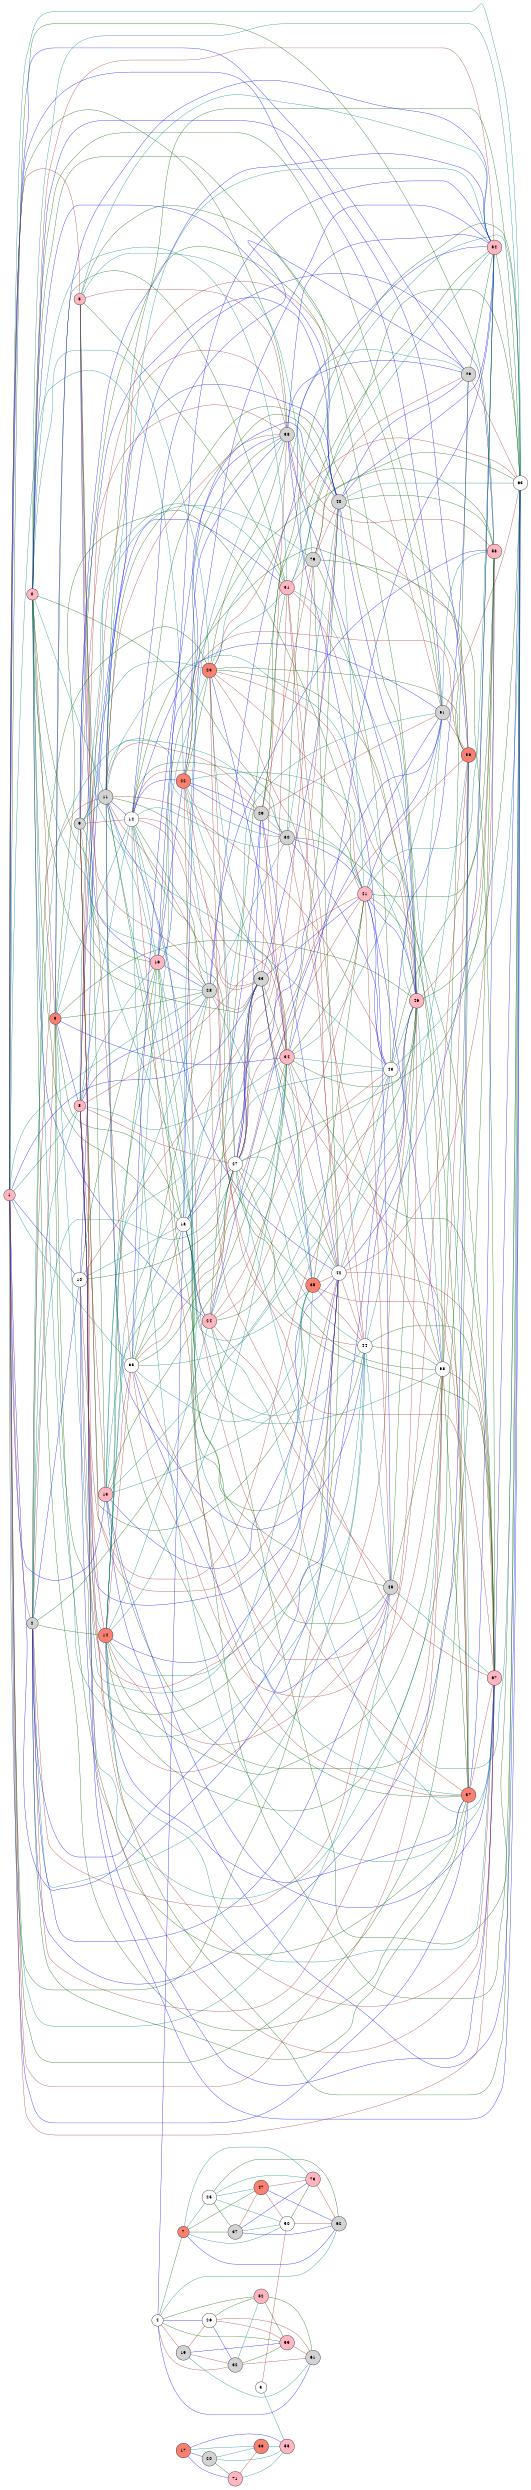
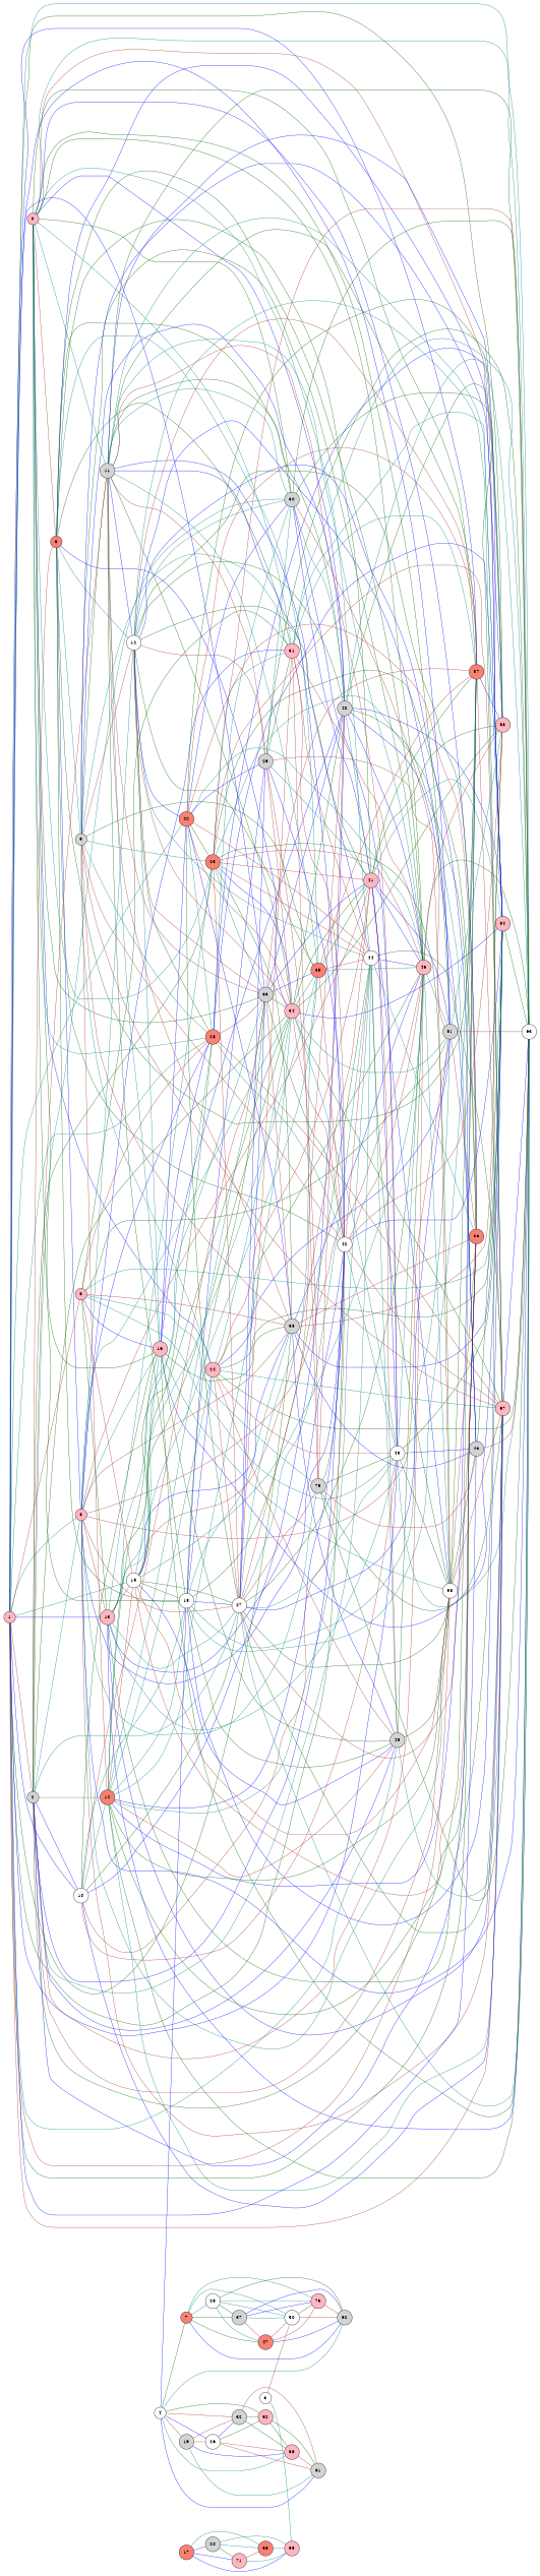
  graph {
    rankdir=LR
    node [fillcolor=lightpink shape=circle style=filled]
    edge [color=teal]
    6 [fillcolor=salmon]
    0
    11 [fillcolor=lightgrey]
    16
    18 [fillcolor=white]
    23 [fillcolor=salmon]
    24
-   28 [fillcolor=lightgrey]
+   28 [fillcolor=salmon]
    30 [fillcolor=lightgrey]
    31
    33 [fillcolor=lightgrey]
    40 [fillcolor=lightgrey]
    44 [fillcolor=white]
    46
    51 [fillcolor=lightgrey]
    54
    56 [fillcolor=salmon]
    57 [fillcolor=salmon]
    63 [fillcolor=white]
    8
    42 [fillcolor=white]
    34
    9 [fillcolor=lightgrey]
    12 [fillcolor=white]
    35 [fillcolor=salmon]
    41
    38 [fillcolor=lightgrey]
    43 [fillcolor=white]
    58
    29 [fillcolor=lightgrey]
    22 [fillcolor=salmon]
    45 [fillcolor=lightgrey]
    n33 [fillcolor=white label=98]
    27 [fillcolor=white]
    49 [fillcolor=lightgrey]
    n36 [label=67]
    n37 [fillcolor=lightgrey label=79]
    13
    14 [fillcolor=salmon]
    1
    2 [fillcolor=lightgrey]
    5
    10 [fillcolor=white]
-   15 [fillcolor=white label=65]
+   15 [fillcolor=white]
    3 [fillcolor=white]
    50 [fillcolor=white]
    55
    62 [fillcolor=lightgrey]
    n49 [label=73]
    4 [fillcolor=white]
    7 [fillcolor=salmon]
    19 [fillcolor=lightgrey]
    26 [fillcolor=white]
    32 [fillcolor=lightgrey]
    52
    59
    61 [fillcolor=lightgrey]
    25 [fillcolor=white]
    37 [fillcolor=lightgrey]
    47 [fillcolor=salmon]
    17 [fillcolor=salmon]
    20 [fillcolor=lightgrey]
    n63 [label=71]
    36 [fillcolor=salmon]
    6 -- 18 [color=darkgreen]
-   6 -- 28 [color=darkgreen]
+   6 -- 30 [color=darkgreen]
    6 -- 31 [color=darkgreen]
    6 -- 46 [color=darkgreen]
    6 -- 54 [color=blue]
    6 -- 57 [color=darkgreen]
    6 -- 8 [color=blue]
    6 -- 42 [color=darkgreen]
    6 -- 34 [color=blue]
    6 -- 9
    6 -- 12
    6 -- 35
    6 -- 41 [color=darkgreen]
    0 -- 6 [color=brown]
    0 -- 11
    0 -- 16 [color=darkgreen]
    0 -- 18 [color=darkgreen]
    0 -- 23
    0 -- 24 [color=blue]
    0 -- 28
    0 -- 30 [color=darkgreen]
    0 -- 31
    0 -- 33 [color=darkgreen]
    0 -- 40 [color=blue]
    0 -- 44
    0 -- 46 [color=darkgreen]
    0 -- 51 [color=darkgreen]
    0 -- 54 [color=brown]
    0 -- 56 [color=blue]
    0 -- 57 [color=darkgreen]
    0 -- 63
    11 -- 16
    11 -- 18 [color=darkgreen]
    11 -- 30
    11 -- 33 [color=brown]
    11 -- 40 [color=darkgreen]
    11 -- 44 [color=blue]
    11 -- 46
    11 -- 54
    11 -- 57 [color=darkgreen]
    11 -- 63 [color=darkgreen]
    11 -- 42 [color=blue]
    11 -- 34 [color=darkgreen]
    11 -- 12 [color=blue]
    11 -- 35
    11 -- 38 [color=brown]
    11 -- 43 [color=brown]
    11 -- 58 [color=blue]
    11 -- 29 [color=brown]
    16 -- 28 [color=blue]
    16 -- 40 [color=blue]
    16 -- 54 [color=blue]
    16 -- 63 [color=darkgreen]
    16 -- 38 [color=darkgreen]
    16 -- 22 [color=blue]
    16 -- 45 [color=darkgreen]
    16 -- n33
    18 -- 24 [color=blue]
    18 -- 33 [color=darkgreen]
    18 -- 44 [color=darkgreen]
    18 -- 51
    18 -- 54 [color=blue]
    18 -- 57
    18 -- 38
    18 -- 29 [color=blue]
    18 -- 45 [color=darkgreen]
    18 -- 27 [color=blue]
    23 -- 31
    23 -- 33
    23 -- 44 [color=brown]
    23 -- 46 [color=brown]
    23 -- 56 [color=darkgreen]
    23 -- 63 [color=brown]
    23 -- 34 [color=blue]
    23 -- 41 [color=brown]
    23 -- 38 [color=darkgreen]
    23 -- n33 [color=darkgreen]
    23 -- 27 [color=brown]
    23 -- 49
    23 -- n36 [color=brown]
    24 -- 46 [color=darkgreen]
    24 -- 51 [color=blue]
    24 -- 54 [color=darkgreen]
    24 -- 63 [color=darkgreen]
    24 -- 34
    24 -- 41 [color=brown]
    24 -- 43 [color=brown]
    24 -- 45 [color=brown]
    24 -- 27 [color=brown]
    24 -- n36
    28 -- 30
    28 -- 33 [color=brown]
    28 -- 54 [color=blue]
    28 -- 42
    28 -- 58 [color=blue]
    28 -- n36 [color=brown]
    30 -- 40
    30 -- 63 [color=darkgreen]
    30 -- 41 [color=blue]
    30 -- 43 [color=blue]
    30 -- n33 [color=brown]
    30 -- n36 [color=darkgreen]
    31 -- 44 [color=brown]
    31 -- 46 [color=brown]
    31 -- 54
    31 -- 57
    31 -- 63
    31 -- 42 [color=brown]
    31 -- n37 [color=brown]
    33 -- 40 [color=blue]
    33 -- 57 [color=brown]
    33 -- 42 [color=darkgreen]
    33 -- 34 [color=darkgreen]
    33 -- 35 [color=blue]
    33 -- 41 [color=blue]
    33 -- 38 [color=brown]
    40 -- 46 [color=blue]
    40 -- 54 [color=blue]
    40 -- 56 [color=darkgreen]
    40 -- 63
    40 -- 41
    40 -- 58 [color=darkgreen]
    40 -- 49 [color=blue]
    44 -- 46 [color=blue]
    44 -- 56
    44 -- 45
    44 -- n33 [color=darkgreen]
    44 -- n36 [color=darkgreen]
    46 -- 51
    46 -- 63 [color=darkgreen]
    46 -- 58 [color=brown]
    46 -- n33
    51 -- 56 [color=brown]
    51 -- 63 [color=brown]
    51 -- 58
    54 -- 63 [color=darkgreen]
    57 -- 58 [color=blue]
    57 -- n36 [color=brown]
    8 -- 16
    8 -- 28 [color=blue]
    8 -- 31 [color=blue]
    8 -- 46 [color=brown]
    8 -- 51 [color=brown]
    8 -- 63 [color=blue]
    8 -- 42 [color=blue]
    8 -- 34
    8 -- 12
    8 -- 41 [color=brown]
    8 -- 38 [color=brown]
    8 -- n33
    8 -- 27 [color=brown]
    8 -- n36 [color=brown]
    8 -- n37
    8 -- 13 [color=brown]
    42 -- 44 [color=brown]
    42 -- 46 [color=brown]
    42 -- 54 [color=blue]
    42 -- 43
    42 -- 58 [color=brown]
    42 -- n36 [color=brown]
    34 -- 40 [color=darkgreen]
    34 -- 51
    34 -- 54 [color=blue]
    34 -- 42 [color=brown]
    34 -- 35
    34 -- 41 [color=darkgreen]
    34 -- 43
    34 -- 58 [color=darkgreen]
    34 -- n36 [color=darkgreen]
    9 -- 11 [color=darkgreen]
    9 -- 23
    9 -- 24
    9 -- 28
    9 -- 31
    9 -- 40 [color=blue]
    9 -- 46 [color=darkgreen]
    9 -- 54 [color=blue]
    9 -- 42 [color=brown]
    9 -- 12 [color=brown]
    9 -- 35 [color=darkgreen]
    9 -- 38 [color=brown]
    9 -- n36 [color=brown]
    9 -- 14 [color=brown]
    12 -- 16
    12 -- 28 [color=darkgreen]
    12 -- 30
    12 -- 33 [color=brown]
    12 -- 40 [color=darkgreen]
    12 -- 44
    12 -- 51 [color=blue]
    12 -- 56 [color=darkgreen]
    12 -- 57 [color=brown]
    12 -- 34 [color=brown]
    12 -- 35 [color=darkgreen]
    12 -- 41 [color=darkgreen]
    12 -- 29 [color=brown]
    12 -- 22 [color=blue]
    12 -- 49 [color=blue]
    12 -- n36
    35 -- 44 [color=brown]
    35 -- 46
    35 -- 57 [color=brown]
    35 -- 42 [color=brown]
    35 -- 41 [color=darkgreen]
    41 -- 46 [color=blue]
    41 -- 51 [color=blue]
    41 -- 54
    41 -- 57 [color=darkgreen]
    41 -- 43 [color=blue]
    41 -- 58 [color=darkgreen]
    41 -- 45 [color=brown]
    41 -- n33 [color=blue]
    38 -- 46 [color=blue]
    38 -- 54 [color=blue]
    38 -- 56 [color=brown]
    38 -- 58 [color=brown]
    38 -- 45 [color=blue]
    38 -- 49 [color=blue]
    43 -- 46
    43 -- 54 [color=darkgreen]
    43 -- 63
    43 -- n33 [color=darkgreen]
    43 -- 49 [color=blue]
    29 -- 30
    29 -- 31 [color=darkgreen]
    29 -- 51 [color=brown]
    29 -- 63 [color=darkgreen]
    29 -- 42 [color=blue]
    29 -- 34 [color=brown]
    29 -- 41
    29 -- n37 [color=brown]
    22 -- 23 [color=darkgreen]
    22 -- 28
    22 -- 30 [color=blue]
    22 -- 44 [color=brown]
    22 -- 46
    22 -- 56 [color=brown]
    22 -- 57 [color=brown]
    22 -- 34 [color=brown]
    22 -- 38 [color=blue]
    22 -- 58 [color=darkgreen]
    22 -- 29 [color=blue]
-   22 -- 27
+   22 -- 27 [color=darkgreen]
    45 -- 46 [color=darkgreen]
    45 -- n33 [color=darkgreen]
    45 -- n36
    n33 -- 56 [color=brown]
    n33 -- 57 [color=darkgreen]
    n33 -- 49 [color=darkgreen]
    n33 -- n36 [color=brown]
    27 -- 31 [color=brown]
    27 -- 33 [color=blue]
    27 -- 40 [color=brown]
    27 -- 44
    27 -- 46 [color=darkgreen]
    27 -- 51 [color=blue]
    27 -- 56 [color=brown]
    27 -- 63
    27 -- 35
    27 -- 43
    27 -- 29 [color=blue]
    27 -- n33 [color=darkgreen]
    27 -- n36 [color=darkgreen]
    27 -- n37 [color=brown]
    49 -- 54 [color=darkgreen]
    49 -- 63 [color=brown]
    n36 -- 63 [color=blue]
    n37 -- 40 [color=brown]
    n37 -- 63 [color=darkgreen]
    n37 -- 42 [color=darkgreen]
    n37 -- 43 [color=darkgreen]
    n37 -- 49 [color=brown]
    n37 -- n36 [color=darkgreen]
    13 -- 23
    13 -- 33
    13 -- 63 [color=blue]
    13 -- 42 [color=blue]
    13 -- 34 [color=darkgreen]
    13 -- 35
    13 -- 43
    13 -- 58 [color=darkgreen]
    13 -- 27
    13 -- n36 [color=blue]
    13 -- 15 [color=brown]
    14 -- 16 [color=darkgreen]
    14 -- 18
    14 -- 24
    14 -- 28
    14 -- 33
    14 -- 44
    14 -- 56 [color=darkgreen]
    14 -- 57 [color=blue]
    14 -- 63 [color=darkgreen]
    14 -- 42 [color=blue]
    14 -- 34
    14 -- 45 [color=brown]
    14 -- n33 [color=darkgreen]
    14 -- n36
    14 -- 15 [color=brown]
    1 -- 28
    1 -- 33 [color=blue]
    1 -- 51 [color=blue]
    1 -- 56 [color=darkgreen]
    1 -- 57 [color=blue]
    1 -- 63
    1 -- 8
    1 -- 42 [color=darkgreen]
    1 -- 38 [color=darkgreen]
    1 -- 43 [color=blue]
    1 -- 58 [color=darkgreen]
    1 -- 22
    1 -- 45
    1 -- n33 [color=brown]
    1 -- 49 [color=blue]
    1 -- n36 [color=brown]
    1 -- 13 [color=blue]
    1 -- 2 [color=brown]
    1 -- 5 [color=brown]
    1 -- 10 [color=blue]
    1 -- 15
    2 -- 6 [color=brown]
    2 -- 11 [color=brown]
    2 -- 23 [color=darkgreen]
    2 -- 30
    2 -- 44
    2 -- 46 [color=brown]
    2 -- 56 [color=blue]
    2 -- 57 [color=darkgreen]
    2 -- 8
    2 -- 42 [color=blue]
    2 -- 34 [color=darkgreen]
    2 -- 45 [color=blue]
    2 -- n33 [color=brown]
    2 -- 27
    2 -- 14 [color=darkgreen]
    2 -- 10 [color=blue]
    5 -- 16 [color=blue]
    5 -- 28 [color=brown]
    5 -- 31 [color=darkgreen]
    5 -- 51 [color=darkgreen]
    5 -- 54
    5 -- 38 [color=brown]
    5 -- 43
    5 -- n37
    5 -- 13 [color=darkgreen]
    5 -- 15 [color=brown]
    10 -- 16 [color=darkgreen]
    10 -- 18
    10 -- 33 [color=brown]
    10 -- 40 [color=blue]
    10 -- 42 [color=brown]
    10 -- 43 [color=brown]
    10 -- 27 [color=darkgreen]
    10 -- n36 [color=blue]
    10 -- 14
    15 -- 16
    15 -- 18 [color=darkgreen]
    15 -- 28 [color=darkgreen]
    15 -- 46
    15 -- 56 [color=brown]
    15 -- 34 [color=darkgreen]
    15 -- 35
    15 -- 41 [color=brown]
    15 -- 38 [color=blue]
    15 -- 45 [color=blue]
    15 -- n33 [color=brown]
    15 -- 27 [color=darkgreen]
    3 -- 50 [color=brown]
    3 -- 55
    50 -- 62 [color=brown]
    50 -- n49 [color=darkgreen]
    n49 -- 62 [color=brown]
    4 -- 18 [color=blue]
    4 -- 62
    4 -- 7 [color=darkgreen]
    4 -- 19 [color=brown]
    4 -- 26 [color=blue]
    4 -- 32 [color=brown]
    4 -- 52 [color=darkgreen]
-   4 -- 59 [color=darkgreen]
+   4 -- 59
    4 -- 61 [color=blue]
    7 -- 50
    7 -- 62 [color=blue]
    7 -- n49
    7 -- 25
    7 -- 37 [color=darkgreen]
    7 -- 47 [color=darkgreen]
    19 -- 26 [color=brown]
    19 -- 32 [color=brown]
    19 -- 59 [color=blue]
    19 -- 61
    26 -- 32 [color=blue]
    26 -- 52 [color=darkgreen]
    26 -- 59 [color=brown]
    26 -- 61 [color=brown]
    32 -- 52
    32 -- 59 [color=darkgreen]
    32 -- 61 [color=brown]
    52 -- 59 [color=darkgreen]
    52 -- 61 [color=darkgreen]
    59 -- 61 [color=brown]
    25 -- 50
    25 -- 62 [color=darkgreen]
    25 -- n49
    25 -- 37 [color=darkgreen]
    25 -- 47
    37 -- 50
    37 -- 62 [color=blue]
    37 -- n49 [color=blue]
    37 -- 47 [color=brown]
    47 -- 50 [color=brown]
    47 -- 62 [color=blue]
    47 -- n49 [color=brown]
    17 -- 55 [color=blue]
    17 -- 20 [color=blue]
    17 -- n63 [color=blue]
    17 -- 36
    20 -- 55
    20 -- n63 [color=darkgreen]
    20 -- 36
    n63 -- 55
    n63 -- 36 [color=brown]
    36 -- 55
  }
